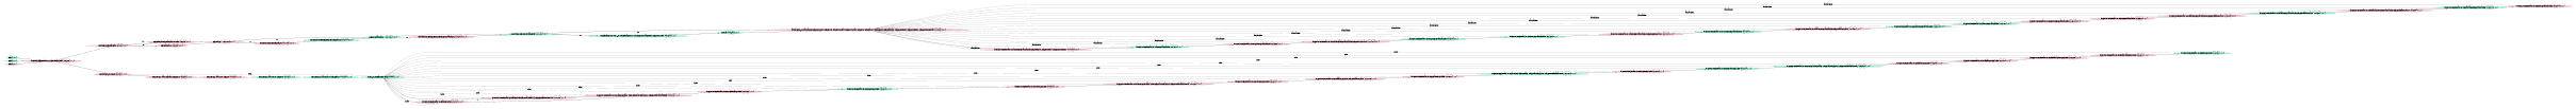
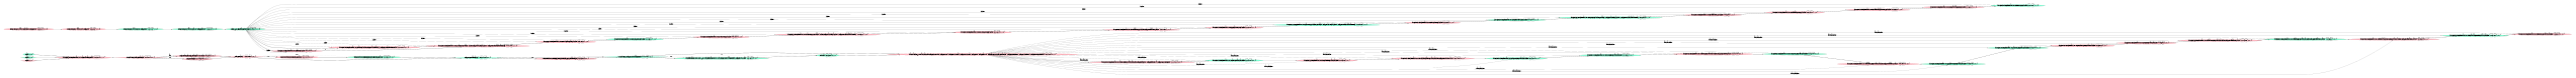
  digraph {
    rankdir=LR
    node [color=gray40 fillcolor=lightpink shape=ellipse style=filled]
    edge [style=bold]
    n1 [fillcolor=aquamarine label="!StringUtil.isEmpty(config.getSecretsManagementFile())@@@17@@@['0', '0', '1']" shape=diamond]
    n2 [color=brown label="elasticSearchClient = new ElasticSearchClient(config.getClusterNodes(),config.getProtocol(),config.getTrustStorePath(),config.getTrustStorePass(),config.getUser(),config.getPassword(),indexNameConverter(config.getNamespace()),config.getConnectTimeout(),config.getSocketTimeout(),config.getNumHttpClientThread())@@@40@@@['0', '0', '1']"]
    n3 [color=brown fillcolor=aquamarine label="MultipleFilesChangeMonitor monitor = new MultipleFilesChangeMonitor(10,null,config.getSecretsManagementFile(),config.getTrustStorePass())@@@18@@@['0', '0', '1']"]
    n4 [color=brown fillcolor=aquamarine label="monitor.start()@@@38@@@['0', '0', '1']"]
    n5 [label="this.registerServiceImplementation(,new NetworkAddressAliasEsDAO(elasticSearchClient,config.getResultWindowMaxSize()))@@@44@@@['0', '0', '1']"]
    n6 [color=brown fillcolor=aquamarine label="this.registerServiceImplementation(,new TopologyQueryEsDAO(elasticSearchClient))@@@45@@@['0', '0', '1']"]
    n7 [label="this.registerServiceImplementation(,new ESEventQueryDAO(elasticSearchClient))@@@58@@@['0', '0', '1']"]
    n8 [color=brown fillcolor=aquamarine label="this.registerServiceImplementation(,new ProfileTaskLogEsDAO(elasticSearchClient,config.getProfileTaskQueryMaxSize()))@@@55@@@['0', '0', '1']"]
    n9 [label="this.registerServiceImplementation(,new ProfileThreadSnapshotQueryEsDAO(elasticSearchClient,config.getProfileTaskQueryMaxSize()))@@@56@@@['0', '0', '1']"]
    n10 [fillcolor=aquamarine label="this.registerServiceImplementation(,new MetricsQueryEsDAO(elasticSearchClient))@@@46@@@['0', '0', '1']"]
    n11 [color=brown label="this.registerServiceImplementation(,new TraceQueryEsDAO(elasticSearchClient,config.getSegmentQueryMaxSize()))@@@47@@@['0', '0', '1']"]
    n12 [color=brown fillcolor=aquamarine label="this.registerServiceImplementation(,new AggregationQueryEsDAO(elasticSearchClient))@@@50@@@['0', '0', '1']"]
    n13 [color=brown fillcolor=aquamarine label="this.registerServiceImplementation(,new AlarmQueryEsDAO(elasticSearchClient))@@@51@@@['0', '0', '1']"]
    n14 [color=brown fillcolor=aquamarine label="this.registerServiceImplementation(,new BrowserLogQueryEsDAO(elasticSearchClient))@@@48@@@['0', '0', '1']"]
    n15 [color=brown label="this.registerServiceImplementation(,new MetadataQueryEsDAO(elasticSearchClient,config.getMetadataQueryMaxSize()))@@@49@@@['0', '0', '1']"]
    n16 [color=brown fillcolor=aquamarine label="this.registerServiceImplementation(,new UITemplateManagementEsDAO(elasticSearchClient))@@@57@@@['0', '0', '1']"]
    n17 [label="this.registerServiceImplementation(,new BatchProcessEsDAO(elasticSearchClient,config.getBulkActions(),config.getFlushInterval(),config.getConcurrentRequests()))@@@41@@@['0', '0', '1']"]
    n18 [fillcolor=aquamarine label="this.registerServiceImplementation(,new StorageEsDAO(elasticSearchClient))@@@42@@@['0', '0', '1']"]
    n19 [label="this.registerServiceImplementation(,new ProfileTaskQueryEsDAO(elasticSearchClient,config.getProfileTaskQueryMaxSize()))@@@54@@@['0', '0', '1']"]
    n20 [color=brown label="this.registerServiceImplementation(,new LogQueryEsDAO(elasticSearchClient))@@@53@@@['0', '0', '1']"]
    n21 [color=brown label="this.registerServiceImplementation(,new TopNRecordsQueryEsDAO(elasticSearchClient))@@@52@@@['0', '0', '1']"]
    n22 [label="this.registerServiceImplementation(,new HistoryDeleteEsDAO(elasticSearchClient))@@@43@@@['0', '0', '1']"]
    n23 [fillcolor=aquamarine label="prepare['1', '0', '0']"]
    n24 [label="this.registerServiceImplementation(,new StorageBuilderFactory.Default())@@@3@@@['1', '1', '1']"]
    n25 [label="StringUtil.isEmpty(config.getNamespace())@@@4@@@['0', '0', '1']" shape=diamond]
-   n26 [label="Properties settings = new Properties()@@@4@@@['1', '1', '0']"]
    n27 [label="config.setNamespace(config.getNamespace().toLowerCase())@@@8@@@['0', '0', '1']"]
    n28 [label="config.setNamespace(\"sw\")@@@5@@@['0', '0', '1']"]
    n29 [label="config.getDayStep() > 1@@@10@@@['0', '0', '1']" shape=diamond]
    n30 [color=brown label="settings.setProperty(\"dataSourceClassName\",config.getDriver())@@@5@@@['1', '1', '0']"]
    n31 [color=brown fillcolor=aquamarine label="h2Client = new JDBCHikariCPClient(settings)@@@9@@@['1', '1', '0']"]
    n32 [label="this.registerServiceImplementation(,new H2ProfileThreadSnapshotQueryDAO(h2Client))@@@25@@@['1', '1', '0']"]
    n33 [label="this.registerServiceImplementation(,new H2UITemplateManagementDAO(h2Client))@@@26@@@['1', '1', '0']"]
    n34 [fillcolor=aquamarine label="this.registerServiceImplementation(,new H2EventQueryDAO(h2Client))@@@27@@@['1', '1', '0']"]
    n35 [color=brown label="this.registerServiceImplementation(,new H2BrowserLogQueryDAO(h2Client))@@@16@@@['1', '1', '0']"]
    n36 [label="this.registerServiceImplementation(,new H2MetadataQueryDAO(h2Client,config.getMetadataQueryMaxSize()))@@@17@@@['1', '1', '0']"]
    n37 [label="this.registerServiceImplementation(,new H2AggregationQueryDAO(h2Client))@@@18@@@['1', '1', '0']"]
    n38 [fillcolor=aquamarine label="this.registerServiceImplementation(,new H2AlarmQueryDAO(h2Client,getManager(),config.getMaxSizeOfArrayColumn(),config.getNumOfSearchableValuesPerTag()))@@@19@@@['1', '1', '0']"]
    n39 [fillcolor=aquamarine label="this.registerServiceImplementation(,new H2TopologyQueryDAO(h2Client))@@@13@@@['1', '1', '0']"]
    n40 [color=brown label="this.registerServiceImplementation(,new H2MetricsQueryDAO(h2Client))@@@14@@@['1', '1', '0']"]
    n41 [label="this.registerServiceImplementation(,new H2TraceQueryDAO(getManager(),h2Client,config.getMaxSizeOfArrayColumn(),config.getNumOfSearchableValuesPerTag()))@@@15@@@['1', '1', '0']"]
    n42 [color=brown label="TimeSeriesUtils.setDAY_STEP(config.getDayStep())@@@11@@@['0', '0', '1']"]
    n43 [color=brown fillcolor=aquamarine label="TimeSeriesUtils.setSUPER_DATASET_DAY_STEP(config.getDayStep())@@@12@@@['0', '0', '1']"]
-   n44 [fillcolor=aquamarine label="config.getSuperDatasetDayStep() > 0@@@14@@@['0', '0', '1']"]
+   n44 [fillcolor=aquamarine label="config.getSuperDatasetDayStep() > 0@@@14@@@['0', '0', '1']" shape=diamond]
    n45 [color=brown label="this.registerServiceImplementation(,new H2StorageDAO(getManager(),h2Client,config.getMaxSizeOfArrayColumn(),config.getNumOfSearchableValuesPerTag()))@@@11@@@['1', '1', '0']"]
    n46 [color=brown label="this.registerServiceImplementation(,new H2NetworkAddressAliasDAO(h2Client))@@@12@@@['1', '1', '0']"]
    n47 [label="this.registerServiceImplementation(,new H2HistoryDeleteDAO(h2Client))@@@20@@@['1', '1', '0']"]
    n48 [color=brown fillcolor=aquamarine label="this.registerServiceImplementation(,new H2TopNRecordsQueryDAO(h2Client))@@@21@@@['1', '1', '0']"]
    n49 [color=brown label="this.registerServiceImplementation(,new H2BatchDAO(h2Client,config.getMaxSizeOfBatchSql(),config.getAsyncBatchPersistentPoolSize()))@@@10@@@['0', '1', '0']"]
    n50 [color=brown fillcolor=aquamarine label="this.registerServiceImplementation(,new H2LogQueryDAO(h2Client,getManager(),config.getMaxSizeOfArrayColumn(),config.getNumOfSearchableValuesPerTag()))@@@22@@@['1', '1', '0']"]
    n51 [color=brown label="TimeSeriesUtils.setSUPER_DATASET_DAY_STEP(config.getSuperDatasetDayStep())@@@15@@@['0', '0', '1']"]
    n52 [label="this.registerServiceImplementation(,new H2ProfileTaskQueryDAO(h2Client))@@@23@@@['1', '1', '0']"]
    n53 [label="this.registerServiceImplementation(,new H2ProfileTaskLogQueryDAO(h2Client))@@@24@@@['1', '1', '0']"]
    n54 [color=brown label="settings.setProperty(\"dataSource.url\",config.getUrl())@@@6@@@['1', '1', '0']"]
    n55 [color=brown fillcolor=aquamarine label="settings.setProperty(\"dataSource.user\",config.getUser())@@@7@@@['1', '1', '0']"]
    n56 [color=brown fillcolor=aquamarine label="settings.setProperty(\"dataSource.password\",config.getPassword())@@@8@@@['1', '1', '0']"]
    n57 [label="this.registerServiceImplementation(,new H2BatchDAO(h2Client))@@@10@@@['1', '0', '0']"]
    n58 [color=brown fillcolor=aquamarine label="prepare['0', '1', '0']" shape=diamond]
    n59 [label="prepare['0', '0', '1']" shape=diamond]
    n1 -> n2
    n1 -> n3
    n1 -> n3 [label=true style=dotted]
    n1 -> n4 [label=true style=dotted]
    n2 -> n5 [label=elasticSearchClient style=solid]
    n2 -> n6 [label=elasticSearchClient style=solid]
    n2 -> n7 [label=elasticSearchClient style=solid]
    n2 -> n8 [label=elasticSearchClient style=solid]
    n2 -> n9 [label=elasticSearchClient style=solid]
    n2 -> n10 [label=elasticSearchClient style=solid]
    n2 -> n11 [label=elasticSearchClient style=solid]
    n2 -> n12 [label=elasticSearchClient style=solid]
    n2 -> n13 [label=elasticSearchClient style=solid]
    n2 -> n14 [label=elasticSearchClient style=solid]
    n2 -> n15 [label=elasticSearchClient style=solid]
    n2 -> n16 [label=elasticSearchClient style=solid]
    n2 -> n17
    n2 -> n17 [label=elasticSearchClient style=solid]
    n2 -> n18 [label=elasticSearchClient style=solid]
    n2 -> n19 [label=elasticSearchClient style=solid]
    n2 -> n20 [label=elasticSearchClient style=solid]
    n2 -> n21 [label=elasticSearchClient style=solid]
    n2 -> n22 [label=elasticSearchClient style=solid]
    n3 -> n4
    n4 -> n2
    n5 -> n6
    n6 -> n10
    n8 -> n9
    n9 -> n16
    n10 -> n11
    n11 -> n14
    n12 -> n13
    n13 -> n21
    n14 -> n15
    n15 -> n12
    n16 -> n7
    n17 -> n18
    n18 -> n22
    n19 -> n8
    n20 -> n19
    n21 -> n20
    n22 -> n5
    n23 -> n24
    n24 -> n25
-   n24 -> n26
    n25 -> n27 [label=false style=dotted]
    n25 -> n27
    n25 -> n28 [label=true style=dotted]
    n25 -> n28
-   n26 -> n30
-   n26 -> n31 [label=settings style=solid]
    n27 -> n29
    n28 -> n29
    n29 -> n42 [label=true style=dotted]
    n29 -> n42
    n29 -> n43 [label=true style=dotted]
    n29 -> n44
    n30 -> n54
    n31 -> n32 [label=h2Client style=solid]
    n31 -> n33 [label=h2Client style=solid]
    n31 -> n34 [label=h2Client style=solid]
    n31 -> n35 [label=h2Client style=solid]
    n31 -> n36 [label=h2Client style=solid]
    n31 -> n37 [label=h2Client style=solid]
    n31 -> n38 [label=h2Client style=solid]
    n31 -> n39 [label=h2Client style=solid]
    n31 -> n40 [label=h2Client style=solid]
    n31 -> n41 [label=h2Client style=solid]
    n31 -> n45 [label=h2Client style=solid]
    n31 -> n46 [label=h2Client style=solid]
    n31 -> n47 [label=h2Client style=solid]
    n31 -> n48 [label=h2Client style=solid]
    n31 -> n49 [label=h2Client style=solid]
    n31 -> n49
    n31 -> n50 [label=h2Client style=solid]
    n31 -> n52 [label=h2Client style=solid]
    n31 -> n53 [label=h2Client style=solid]
    n31 -> n57
    n31 -> n57 [label=h2Client style=solid]
    n32 -> n33
    n33 -> n34
    n35 -> n36
    n36 -> n37
    n37 -> n38
    n38 -> n47
    n39 -> n40
    n40 -> n41
    n41 -> n35
    n42 -> n43
    n43 -> n44
    n44 -> n1
    n44 -> n51
    n44 -> n51 [label=true style=dotted]
    n45 -> n46
    n46 -> n39
    n47 -> n48
    n48 -> n50
    n49 -> n45
    n50 -> n52
    n51 -> n1
    n52 -> n53
    n53 -> n32
    n54 -> n55
    n55 -> n56
    n56 -> n31
    n57 -> n45
    n57 -> n49 [label=0 style=dashed]
    n58 -> n24
    n59 -> n24
  }
